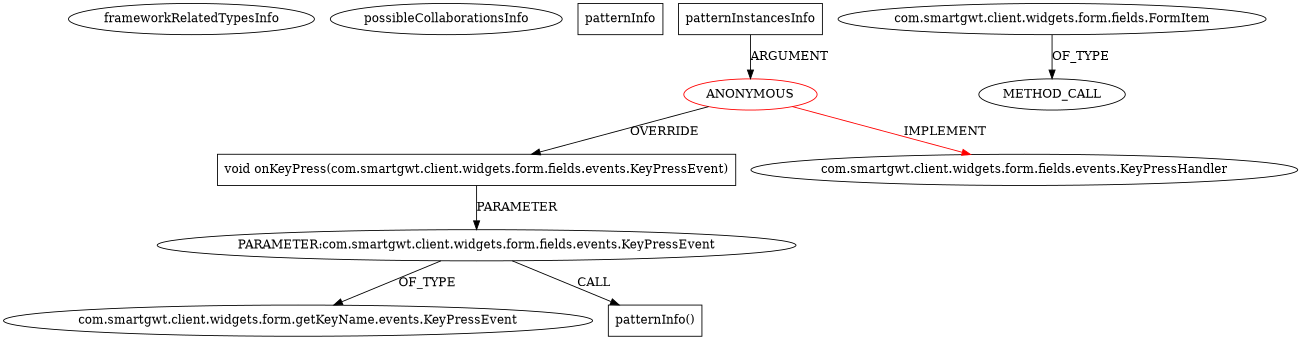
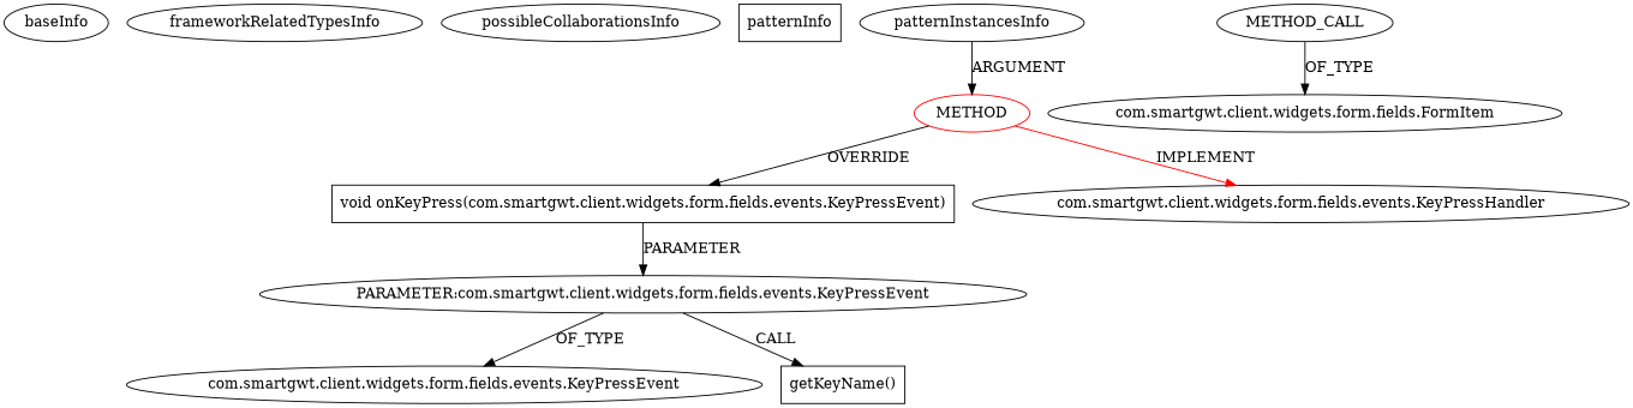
  digraph {
    node [isFrameworkType=false]
+   baseInfo [category=pattern graphId=1194 isAnonymous=true possibleRelation=false isFrameworkType=""]
    frameworkRelatedTypesInfo [0="com.smartgwt.client.widgets.form.fields.events.KeyPressHandler" isFrameworkType=""]
    possibleCollaborationsInfo [isFrameworkType=""]
    patternInfo [frequency=8.0 patternRootClient=0 shape=box isFrameworkType=""]
-   patternInstancesInfo [0="Namrack-TeachToLearn~/Namrack-TeachToLearn/TeachToLearn-master/TeachToLearn/src/ttl/client/layout/widgets/RegisterWidget.java~void RegisterWidget()~369" 1="Namrack-TeachToLearn~/Namrack-TeachToLearn/TeachToLearn-master/TeachToLearn/src/ttl/client/layout/widgets/LoginWidget.java~void LoginWidget()~362" shape=box isFrameworkType=""]
-   n6 [color=red label=ANONYMOUS vertexType=ROOT_ANONYMOUS_DECLARATION]
+   patternInstancesInfo [0="Namrack-TeachToLearn~/Namrack-TeachToLearn/TeachToLearn-master/TeachToLearn/src/ttl/client/layout/widgets/RegisterWidget.java~void RegisterWidget()~369" 1="Namrack-TeachToLearn~/Namrack-TeachToLearn/TeachToLearn-master/TeachToLearn/src/ttl/client/layout/widgets/LoginWidget.java~void LoginWidget()~362" isFrameworkType=""]
+   n6 [color=red label=METHOD vertexType=ROOT_ANONYMOUS_DECLARATION]
    n7 [label="void onKeyPress(com.smartgwt.client.widgets.form.fields.events.KeyPressEvent)" shape=box vertexType=OVERRIDING_METHOD_DECLARATION]
    n8 [label="PARAMETER:com.smartgwt.client.widgets.form.fields.events.KeyPressEvent" vertexType=PARAMETER_DECLARATION]
-   n9 [label="com.smartgwt.client.widgets.form.getKeyName.events.KeyPressEvent" vertexType=FRAMEWORK_CLASS_TYPE]
-   n10 [label="patternInfo()" shape=box vertexType=INSIDE_CALL]
+   n9 [label="com.smartgwt.client.widgets.form.fields.events.KeyPressEvent" vertexType=FRAMEWORK_CLASS_TYPE]
+   n10 [label="getKeyName()" shape=box vertexType=INSIDE_CALL]
    n11 [label="com.smartgwt.client.widgets.form.fields.events.KeyPressHandler" vertexType=FRAMEWORK_INTERFACE_TYPE]
    n12 [label=METHOD_CALL vertexType=OUTSIDE_CALL]
    n13 [label="com.smartgwt.client.widgets.form.fields.FormItem" vertexType=FRAMEWORK_CLASS_TYPE]
    patternInstancesInfo -> n6 [label=ARGUMENT]
    n6 -> n7 [label=OVERRIDE]
    n6 -> n11 [color=red label=IMPLEMENT]
    n7 -> n8 [label=PARAMETER]
    n8 -> n9 [label=OF_TYPE]
    n8 -> n10 [label=CALL]
-   n13 -> n12 [label=OF_TYPE]
+   n12 -> n13 [label=OF_TYPE]
  }
